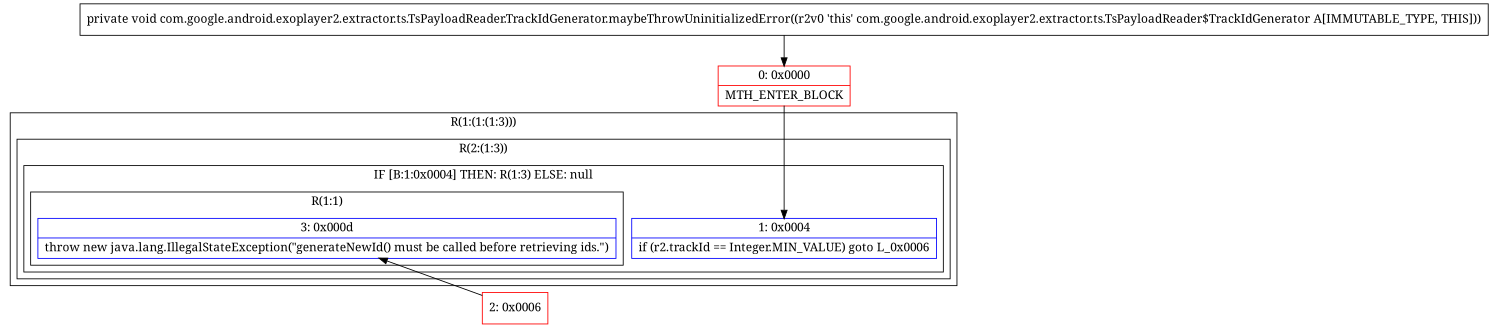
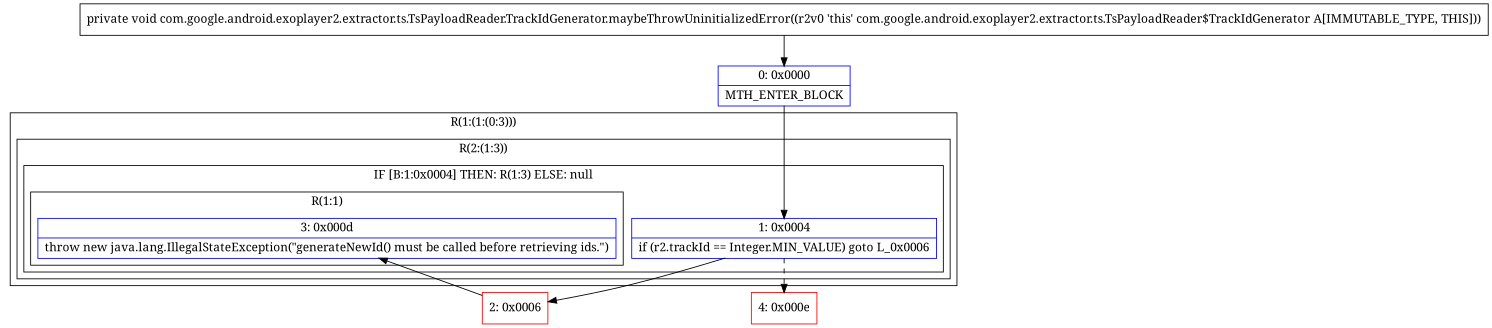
  digraph {
    fontname="Noto Serif"
    node [color=red fontname="Noto Serif" shape=record]
    edge [fontname="Noto Serif"]
    n1 [color=blue label="{3\:\ 0x000d|throw new java.lang.IllegalStateException(\"generateNewId() must be called before retrieving ids.\")\l}"]
    n2 [color=blue label="{1\:\ 0x0004|if (r2.trackId == Integer.MIN_VALUE) goto L_0x0006\l}"]
    n3 [label="{2\:\ 0x0006}"]
-   n5 [label="{0\:\ 0x0000|MTH_ENTER_BLOCK\l}"]
+   n4 [label="{4\:\ 0x000e}"]
+   n5 [color=blue label="{0\:\ 0x0000|MTH_ENTER_BLOCK\l}"]
    n6 [label="{private void com.google.android.exoplayer2.extractor.ts.TsPayloadReader.TrackIdGenerator.maybeThrowUninitializedError((r2v0 'this' com.google.android.exoplayer2.extractor.ts.TsPayloadReader$TrackIdGenerator A[IMMUTABLE_TYPE, THIS])) }" color=""]
    subgraph cluster_1 {
-     label="R(1:(1:(1:3)))"
+     label="R(1:(1:(0:3)))"
      subgraph cluster_2 {
        label="R(2:(1:3))"
        subgraph cluster_3 {
          label="IF [B:1:0x0004] THEN: R(1:3) ELSE: null"
          n2
          subgraph cluster_4 {
            label="R(1:1)"
            n1
          }
        }
      }
    }
+   n2 -> n3
+   n2 -> n4 [style=dashed]
    n3 -> n1
    n5 -> n2
    n6 -> n5
  }
